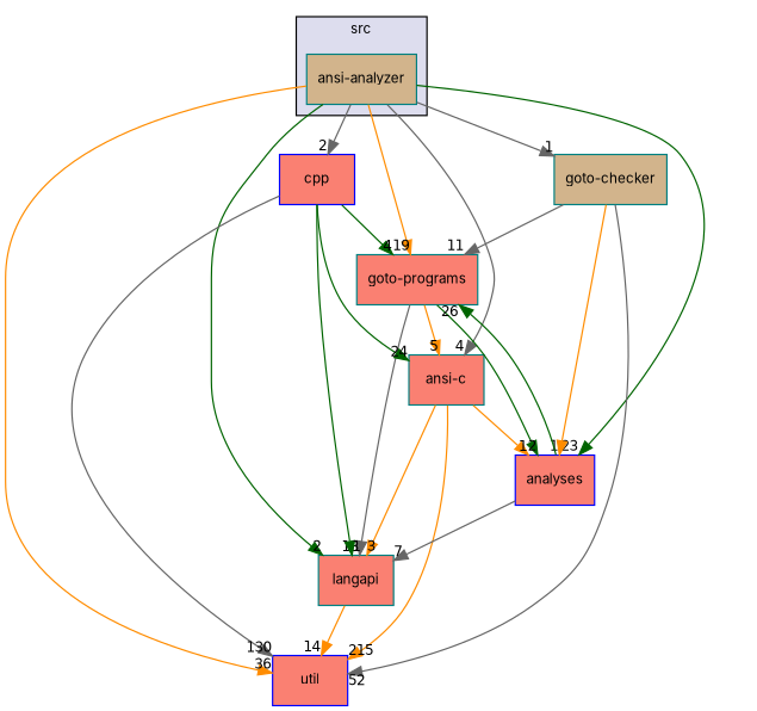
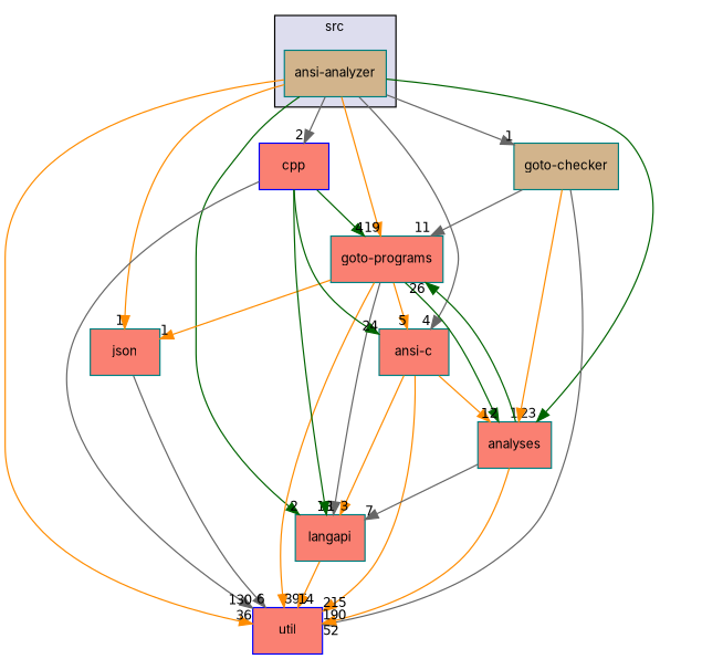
  digraph {
    compound=true
    fontname=Inter
    node [color=teal fillcolor=salmon fontname=Inter fontsize=10 shape=box style=filled]
    edge [color=darkorange fontname=Inter headlabel=1 labeldistance=1.5 labelfontname=Helvetica labelfontsize=10]
    n1 [fillcolor=tan label="ansi-analyzer" pencolor=black]
    n2 [color=blue label=util]
+   n3 [label=json]
    n4 [label="goto-programs"]
    n5 [label=langapi]
    n6 [label="ansi-c"]
    n7 [fillcolor=tan label="goto-checker"]
-   n8 [color=blue label=analyses]
+   n8 [label=analyses]
    n9 [color=blue label=cpp]
    subgraph cluster_1 {
      bgcolor="#ddddee"
      fontsize=10
      label=src
      pencolor=black
      n1
    }
    n1 -> n2 [headlabel=36]
+   n1 -> n3
    n1 -> n4 [headlabel=19]
    n1 -> n5 [color=darkgreen headlabel=2]
    n1 -> n6 [color=gray40 headlabel=4]
    n1 -> n7 [color=gray40]
    n1 -> n8 [color=darkgreen headlabel=23]
    n1 -> n9 [color=gray40 headlabel=2]
+   n3 -> n2 [color=gray40 headlabel=6]
+   n4 -> n2 [headlabel=395]
+   n4 -> n3
    n4 -> n5 [color=gray40 headlabel=18]
    n4 -> n6 [headlabel=5]
    n4 -> n8 [color=darkgreen headlabel=2]
    n5 -> n2 [headlabel=14]
    n6 -> n2 [headlabel=215]
    n6 -> n5 [headlabel=3]
    n6 -> n8
    n7 -> n2 [color=gray40 headlabel=52]
    n7 -> n4 [color=gray40 headlabel=11]
    n7 -> n8
+   n8 -> n2 [headlabel=190]
    n8 -> n4 [color=darkgreen headlabel=26]
    n8 -> n5 [color=gray40 headlabel=7]
    n9 -> n2 [color=gray40 headlabel=130]
    n9 -> n4 [color=darkgreen headlabel=4]
    n9 -> n5 [color=darkgreen]
    n9 -> n6 [color=darkgreen headlabel=24]
  }
